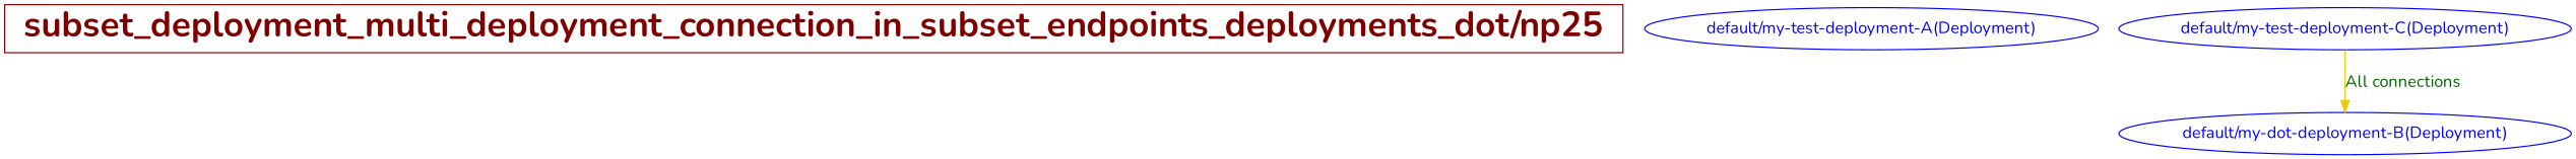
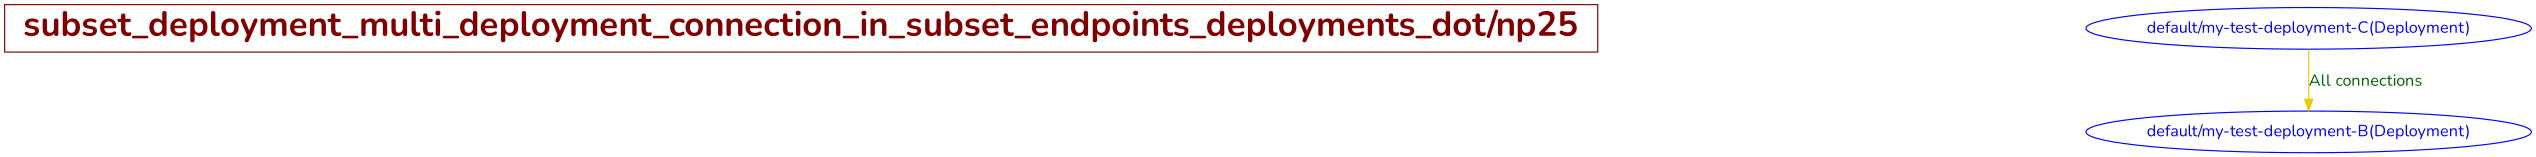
  digraph {
    fontname=Nunito
    node [color=blue fontcolor=blue fontname=Nunito]
    n1 [color=webmaroon fontcolor=webmaroon fontsize=30 label=< <B>subset_deployment_multi_deployment_connection_in_subset_endpoints_deployments_dot/np25</B> > shape=box]
-   n2 [label="default/my-test-deployment-A(Deployment)"]
-   n3 [label="default/my-dot-deployment-B(Deployment)"]
+   n3 [label="default/my-test-deployment-B(Deployment)"]
    n4 [label="default/my-test-deployment-C(Deployment)"]
    n4 -> n3 [color=gold2 fontcolor=darkgreen label="All connections" fontname=Nunito]
  }
